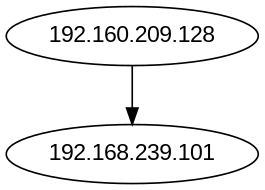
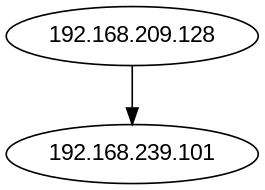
  digraph {
    fontname="Liberation Sans"
    node [activity_score=0.97 degree=32 total_connections=32 fontname="Liberation Sans"]
-   "192.168.209.128" [in_degree=0 out_degree=32 label="192.160.209.128"]
+   "192.168.209.128" [in_degree=0 out_degree=32]
    "192.168.239.101" [in_degree=32 out_degree=0]
    "192.168.209.128" -> "192.168.239.101" [conn_state_other=0.00 conn_state_partial=0.00 conn_state_rejected_reset=0.00 conn_state_successful=1.00 conn_state_suspicious=0.00 dst_port_type=0.00 history_length=0.90 local_orig=1.00 local_resp=1.00 orig_bytes=0.68 orig_ip_bytes=0.69 orig_pkts=0.26 protocol_ICMP=0.00 protocol_TCP=1.00 protocol_UDP=0.00 protocol_UNKNOWN=0.00 resp_bytes=0.72 resp_ip_bytes=0.73 resp_pkts=0.27 service_DNS=0.00 service_FTP=0.00 service_HTTP=0.00 service_SSH=0.00 service_UNKNOWN=1.00 src_port_type=0.50 timestamp_cos=-0.82 timestamp_sin=-0.57 fontname="Liberation Sans"]
  }
